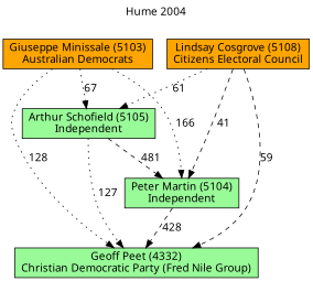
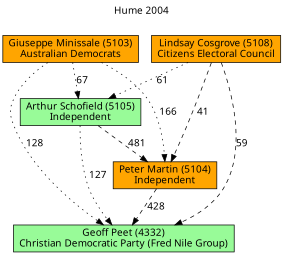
  digraph {
    fontname="Noto Sans"
    label="Hume 2004"
    labelloc=t
    mclimit=10
    node [fillcolor=palegreen fontname="Noto Sans" shape=box style=filled]
    edge [fontname="Noto Sans" style=dotted]
    n1 [label="Geoff Peet (4332)\nChristian Democratic Party (Fred Nile Group)"]
-   n2 [label="Peter Martin (5104)\nIndependent"]
+   n2 [fillcolor=orange label="Peter Martin (5104)\nIndependent"]
    n3 [label="Arthur Schofield (5105)\nIndependent"]
    n4 [fillcolor=orange label="Giuseppe Minissale (5103)\nAustralian Democrats"]
    n5 [fillcolor=orange label="Lindsay Cosgrove (5108)\nCitizens Electoral Council"]
    n2 -> n1 [label=428 style=dashed]
    n3 -> n1 [label=127]
    n3 -> n2 [label=481 style=dashed]
    n4 -> n1 [label=128]
    n4 -> n2 [label=166]
    n4 -> n3 [label=67]
    n5 -> n1 [label=59 style=dashed]
    n5 -> n2 [label=41 style=dashed]
    n5 -> n3 [label=61]
  }
